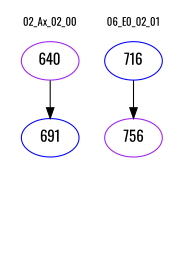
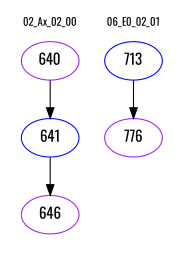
  digraph {
    fontname=Oswald
    node [color=purple fontname=Oswald]
    edge [color=black fontname=Oswald]
    n1 [label=640]
-   n2 [color=blue label=691]
-   n4 [color=blue label=716]
-   n5 [label=756]
+   n2 [color=blue label=641]
+   n3 [label=646]
+   n4 [color=blue label=713]
+   n5 [label=776]
    subgraph cluster_1 {
      color=white
      fontsize=10
      label="02_Ax_02_00"
      n1
      n2
+     n3
    }
    subgraph cluster_2 {
      color=white
      fontsize=10
      label="06_E0_02_01"
      n4
      n5
    }
    n1 -> n2
+   n2 -> n3
    n4 -> n5
  }
